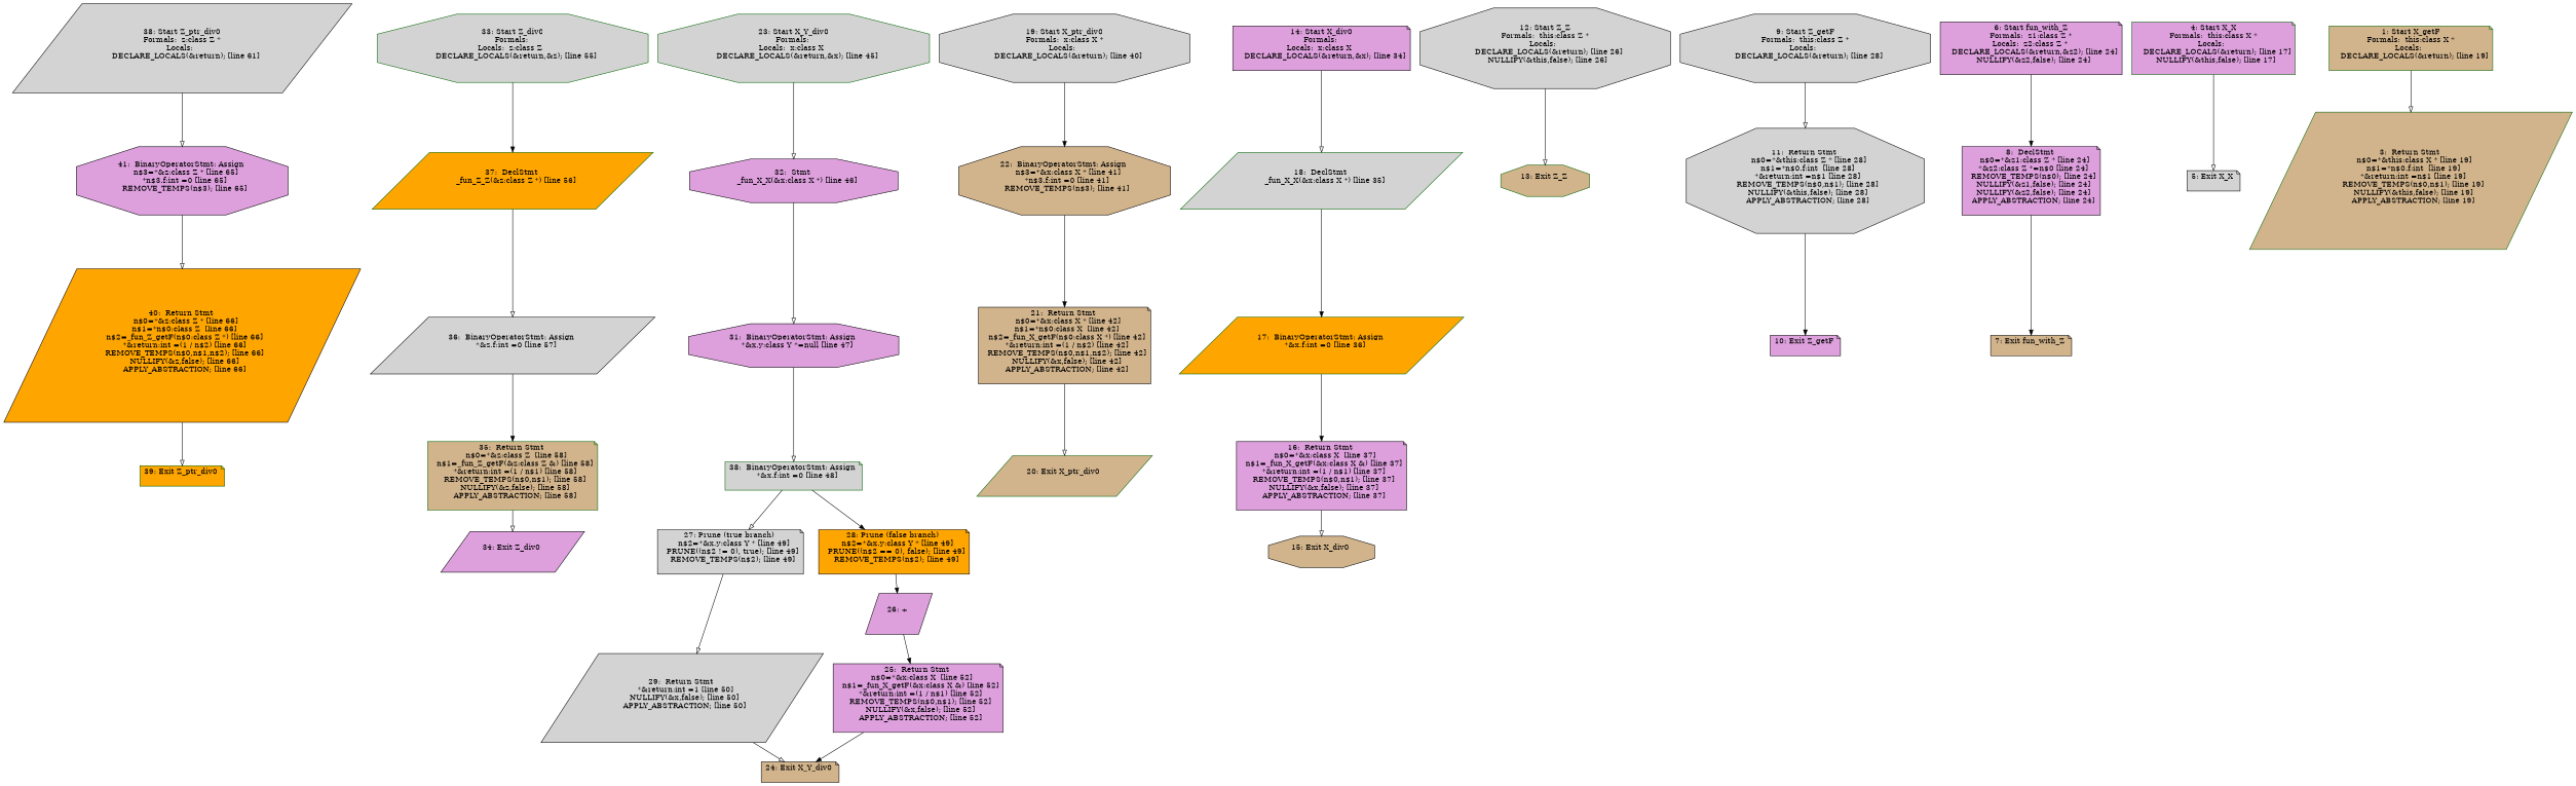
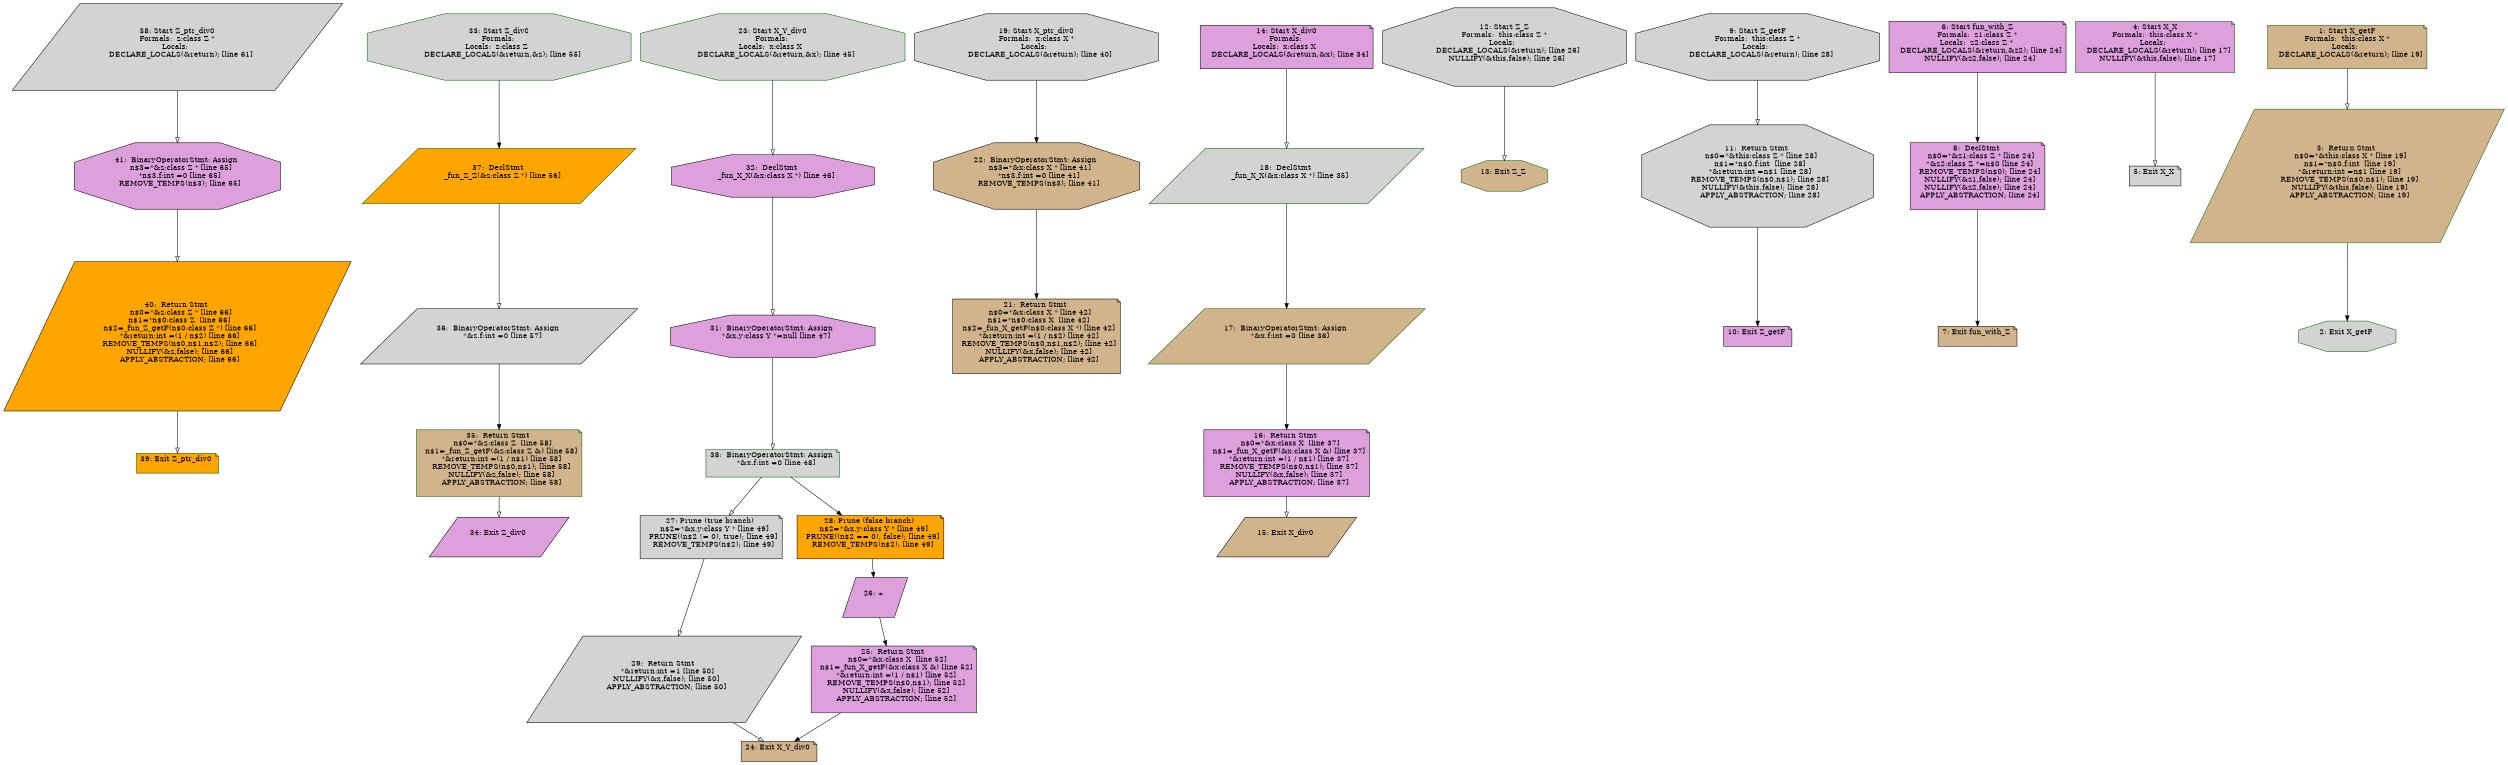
  digraph {
    node [color=black fillcolor=lightgrey shape=note style=filled]
    edge [arrowhead=onormal]
    n1 [fillcolor=plum label="41:  BinaryOperatorStmt: Assign \n   n$3=*&z:class Z * [line 65]\n  *n$3.f:int =0 [line 65]\n  REMOVE_TEMPS(n$3); [line 65]\n " shape=octagon]
    n2 [fillcolor=orange label="40:  Return Stmt \n   n$0=*&z:class Z * [line 66]\n  n$1=*n$0:class Z  [line 66]\n  n$2=_fun_Z_getF(n$0:class Z *) [line 66]\n  *&return:int =(1 / n$2) [line 66]\n  REMOVE_TEMPS(n$0,n$1,n$2); [line 66]\n  NULLIFY(&z,false); [line 66]\n  APPLY_ABSTRACTION; [line 66]\n " shape=parallelogram]
    n3 [color=darkgreen fillcolor=orange label="39: Exit Z_ptr_div0 \n  "]
    n4 [label="38: Start Z_ptr_div0\nFormals:  z:class Z *\nLocals:  \n   DECLARE_LOCALS(&return); [line 61]\n " shape=parallelogram]
    n5 [color=darkgreen fillcolor=orange label="37:  DeclStmt \n   _fun_Z_Z(&z:class Z *) [line 56]\n " shape=parallelogram]
    n6 [label="36:  BinaryOperatorStmt: Assign \n   *&z.f:int =0 [line 57]\n " shape=parallelogram]
    n7 [color=darkgreen fillcolor=tan label="35:  Return Stmt \n   n$0=*&z:class Z  [line 58]\n  n$1=_fun_Z_getF(&z:class Z &) [line 58]\n  *&return:int =(1 / n$1) [line 58]\n  REMOVE_TEMPS(n$0,n$1); [line 58]\n  NULLIFY(&z,false); [line 58]\n  APPLY_ABSTRACTION; [line 58]\n "]
    n8 [fillcolor=plum label="34: Exit Z_div0 \n  " shape=parallelogram]
    n9 [color=darkgreen label="33: Start Z_div0\nFormals: \nLocals:  z:class Z  \n   DECLARE_LOCALS(&return,&z); [line 55]\n " shape=octagon]
-   n10 [fillcolor=plum label="32:  Stmt \n   _fun_X_X(&x:class X *) [line 46]\n " shape=octagon]
+   n10 [fillcolor=plum label="32:  DeclStmt \n   _fun_X_X(&x:class X *) [line 46]\n " shape=octagon]
    n11 [fillcolor=plum label="31:  BinaryOperatorStmt: Assign \n   *&x.y:class Y *=null [line 47]\n " shape=octagon]
    n12 [color=darkgreen label="38:  BinaryOperatorStmt: Assign \n   *&x.f:int =0 [line 48]\n "]
    n13 [label="27: Prune (true branch) \n   n$2=*&x.y:class Y * [line 49]\n  PRUNE((n$2 != 0), true); [line 49]\n  REMOVE_TEMPS(n$2); [line 49]\n "]
    n14 [fillcolor=orange label="28: Prune (false branch) \n   n$2=*&x.y:class Y * [line 49]\n  PRUNE((n$2 == 0), false); [line 49]\n  REMOVE_TEMPS(n$2); [line 49]\n "]
    n15 [label="29:  Return Stmt \n   *&return:int =1 [line 50]\n  NULLIFY(&x,false); [line 50]\n  APPLY_ABSTRACTION; [line 50]\n " shape=parallelogram]
    n16 [fillcolor=plum label="26: + \n  " shape=parallelogram]
    n17 [fillcolor=tan label="24: Exit X_Y_div0 \n  "]
    n18 [fillcolor=plum label="25:  Return Stmt \n   n$0=*&x:class X  [line 52]\n  n$1=_fun_X_getF(&x:class X &) [line 52]\n  *&return:int =(1 / n$1) [line 52]\n  REMOVE_TEMPS(n$0,n$1); [line 52]\n  NULLIFY(&x,false); [line 52]\n  APPLY_ABSTRACTION; [line 52]\n "]
    n19 [color=darkgreen label="23: Start X_Y_div0\nFormals: \nLocals:  x:class X  \n   DECLARE_LOCALS(&return,&x); [line 45]\n " shape=octagon]
    n20 [fillcolor=tan label="22:  BinaryOperatorStmt: Assign \n   n$3=*&x:class X * [line 41]\n  *n$3.f:int =0 [line 41]\n  REMOVE_TEMPS(n$3); [line 41]\n " shape=octagon]
    n21 [fillcolor=tan label="21:  Return Stmt \n   n$0=*&x:class X * [line 42]\n  n$1=*n$0:class X  [line 42]\n  n$2=_fun_X_getF(n$0:class X *) [line 42]\n  *&return:int =(1 / n$2) [line 42]\n  REMOVE_TEMPS(n$0,n$1,n$2); [line 42]\n  NULLIFY(&x,false); [line 42]\n  APPLY_ABSTRACTION; [line 42]\n "]
-   n22 [color=darkgreen fillcolor=tan label="20: Exit X_ptr_div0 \n  " shape=parallelogram]
    n23 [label="19: Start X_ptr_div0\nFormals:  x:class X *\nLocals:  \n   DECLARE_LOCALS(&return); [line 40]\n " shape=octagon]
    n24 [color=darkgreen label="18:  DeclStmt \n   _fun_X_X(&x:class X *) [line 35]\n " shape=parallelogram]
-   n25 [color=darkgreen fillcolor=orange label="17:  BinaryOperatorStmt: Assign \n   *&x.f:int =0 [line 36]\n " shape=parallelogram]
+   n25 [color=darkgreen fillcolor=tan label="17:  BinaryOperatorStmt: Assign \n   *&x.f:int =0 [line 36]\n " shape=parallelogram]
    n26 [fillcolor=plum label="16:  Return Stmt \n   n$0=*&x:class X  [line 37]\n  n$1=_fun_X_getF(&x:class X &) [line 37]\n  *&return:int =(1 / n$1) [line 37]\n  REMOVE_TEMPS(n$0,n$1); [line 37]\n  NULLIFY(&x,false); [line 37]\n  APPLY_ABSTRACTION; [line 37]\n "]
-   n27 [fillcolor=tan label="15: Exit X_div0 \n  " shape=octagon]
+   n27 [fillcolor=tan label="15: Exit X_div0 \n  " shape=parallelogram]
    n28 [fillcolor=plum label="14: Start X_div0\nFormals: \nLocals:  x:class X  \n   DECLARE_LOCALS(&return,&x); [line 34]\n "]
    n29 [color=darkgreen fillcolor=tan label="13: Exit Z_Z \n  " shape=octagon]
    n30 [label="12: Start Z_Z\nFormals:  this:class Z *\nLocals:  \n   DECLARE_LOCALS(&return); [line 26]\n  NULLIFY(&this,false); [line 26]\n " shape=octagon]
    n31 [label="11:  Return Stmt \n   n$0=*&this:class Z * [line 28]\n  n$1=*n$0.f:int  [line 28]\n  *&return:int =n$1 [line 28]\n  REMOVE_TEMPS(n$0,n$1); [line 28]\n  NULLIFY(&this,false); [line 28]\n  APPLY_ABSTRACTION; [line 28]\n " shape=octagon]
    n32 [fillcolor=plum label="10: Exit Z_getF \n  "]
    n33 [label="9: Start Z_getF\nFormals:  this:class Z *\nLocals:  \n   DECLARE_LOCALS(&return); [line 28]\n " shape=octagon]
    n34 [fillcolor=plum label="8:  DeclStmt \n   n$0=*&z1:class Z * [line 24]\n  *&z2:class Z *=n$0 [line 24]\n  REMOVE_TEMPS(n$0); [line 24]\n  NULLIFY(&z1,false); [line 24]\n  NULLIFY(&z2,false); [line 24]\n  APPLY_ABSTRACTION; [line 24]\n "]
    n35 [fillcolor=tan label="7: Exit fun_with_Z \n  "]
    n36 [fillcolor=plum label="6: Start fun_with_Z\nFormals:  z1:class Z *\nLocals:  z2:class Z * \n   DECLARE_LOCALS(&return,&z2); [line 24]\n  NULLIFY(&z2,false); [line 24]\n "]
    n37 [label="5: Exit X_X \n  "]
    n38 [color=darkgreen fillcolor=plum label="4: Start X_X\nFormals:  this:class X *\nLocals:  \n   DECLARE_LOCALS(&return); [line 17]\n  NULLIFY(&this,false); [line 17]\n "]
    n39 [color=darkgreen fillcolor=tan label="3:  Return Stmt \n   n$0=*&this:class X * [line 19]\n  n$1=*n$0.f:int  [line 19]\n  *&return:int =n$1 [line 19]\n  REMOVE_TEMPS(n$0,n$1); [line 19]\n  NULLIFY(&this,false); [line 19]\n  APPLY_ABSTRACTION; [line 19]\n " shape=parallelogram]
+   n40 [color=darkgreen label="2: Exit X_getF \n  " shape=octagon]
    n41 [color=darkgreen fillcolor=tan label="1: Start X_getF\nFormals:  this:class X *\nLocals:  \n   DECLARE_LOCALS(&return); [line 19]\n "]
    n1 -> n2
    n2 -> n3
    n4 -> n1
    n5 -> n6
    n6 -> n7 [arrowhead=normal]
    n7 -> n8
    n9 -> n5 [arrowhead=normal]
    n10 -> n11
    n11 -> n12
    n12 -> n13
    n12 -> n14 [arrowhead=normal]
    n13 -> n15
    n14 -> n16 [arrowhead=normal]
    n15 -> n17
    n16 -> n18 [arrowhead=normal]
    n18 -> n17 [arrowhead=normal]
    n19 -> n10
    n20 -> n21 [arrowhead=normal]
-   n21 -> n22
    n23 -> n20 [arrowhead=normal]
    n24 -> n25 [arrowhead=normal]
    n25 -> n26 [arrowhead=normal]
    n26 -> n27
    n28 -> n24
    n30 -> n29
    n31 -> n32 [arrowhead=normal]
    n33 -> n31
    n34 -> n35 [arrowhead=normal]
    n36 -> n34 [arrowhead=normal]
    n38 -> n37
+   n39 -> n40 [arrowhead=normal]
    n41 -> n39
  }
